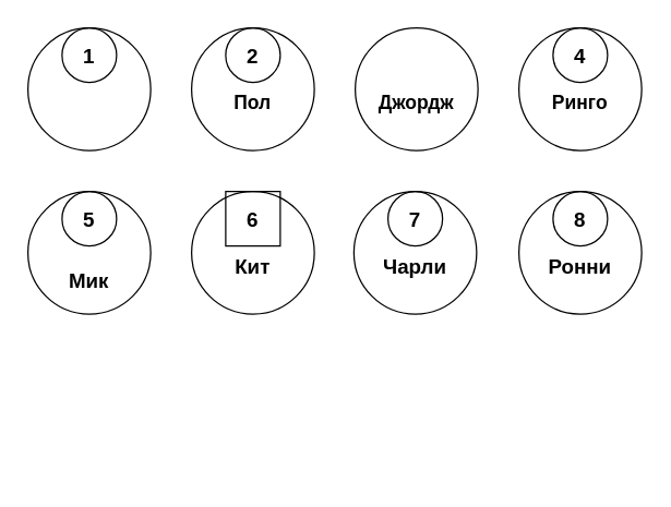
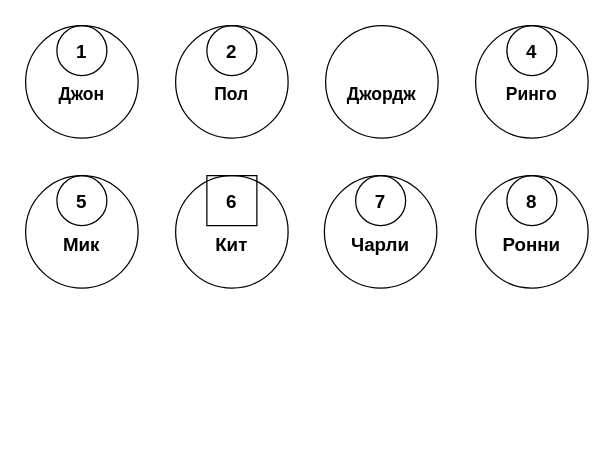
  <mxCell id="0" />
  <mxCell id="1" parent="0" />
  <mxCell id="2" value="" style="group" vertex="1" connectable="0" parent="1"><mxGeometry x="20" y="20" width="450" height="330" as="geometry" /></mxCell>
  <mxCell id="3" value="" style="group" vertex="1" connectable="0" parent="2"><mxGeometry width="90" height="90" as="geometry" /></mxCell>
  <mxCell id="4" value="" style="ellipse;whiteSpace=wrap;html=1;aspect=fixed;fillColor=none;" vertex="1" parent="3"><mxGeometry width="90" height="90" as="geometry" /></mxCell>
  <mxCell id="5" value="&lt;font style=&quot;font-size: 15px;&quot;&gt;&lt;b&gt;1&lt;/b&gt;&lt;/font&gt;" style="ellipse;whiteSpace=wrap;html=1;aspect=fixed;fillColor=none;" vertex="1" parent="3"><mxGeometry x="25" width="40" height="40" as="geometry" /></mxCell>
+ <mxCell id="6" value="&lt;span style=&quot;font-size: 14px;&quot;&gt;&lt;b&gt;Джон&lt;/b&gt;&lt;/span&gt;" style="text;html=1;strokeColor=none;fillColor=none;align=center;verticalAlign=middle;whiteSpace=wrap;rounded=0;" vertex="1" parent="3"><mxGeometry x="15" y="40" width="60" height="30" as="geometry" /></mxCell>
  <mxCell id="7" value="" style="group" vertex="1" connectable="0" parent="2"><mxGeometry x="120" width="90" height="90" as="geometry" /></mxCell>
  <mxCell id="8" value="" style="ellipse;whiteSpace=wrap;html=1;aspect=fixed;fillColor=none;" vertex="1" parent="7"><mxGeometry width="90" height="90" as="geometry" /></mxCell>
  <mxCell id="9" value="&lt;font style=&quot;font-size: 15px;&quot;&gt;&lt;b&gt;2&lt;/b&gt;&lt;/font&gt;" style="ellipse;whiteSpace=wrap;html=1;aspect=fixed;fillColor=none;" vertex="1" parent="7"><mxGeometry x="25" width="40" height="40" as="geometry" /></mxCell>
  <mxCell id="10" value="&lt;span style=&quot;font-size: 14px;&quot;&gt;&lt;b&gt;Пол&lt;/b&gt;&lt;/span&gt;" style="text;html=1;strokeColor=none;fillColor=none;align=center;verticalAlign=middle;whiteSpace=wrap;rounded=0;" vertex="1" parent="7"><mxGeometry x="15" y="40" width="60" height="30" as="geometry" /></mxCell>
  <mxCell id="11" value="" style="group" vertex="1" connectable="0" parent="2"><mxGeometry x="240" width="90" height="90" as="geometry" /></mxCell>
  <mxCell id="12" value="" style="ellipse;whiteSpace=wrap;html=1;aspect=fixed;fillColor=none;" vertex="1" parent="11"><mxGeometry width="90" height="90" as="geometry" /></mxCell>
  <mxCell id="13" value="&lt;span style=&quot;font-size: 14px;&quot;&gt;&lt;b&gt;Джордж&lt;/b&gt;&lt;/span&gt;" style="text;html=1;strokeColor=none;fillColor=none;align=center;verticalAlign=middle;whiteSpace=wrap;rounded=0;" vertex="1" parent="11"><mxGeometry x="15" y="40" width="60" height="30" as="geometry" /></mxCell>
  <mxCell id="14" value="" style="group" vertex="1" connectable="0" parent="2"><mxGeometry x="360" width="90" height="90" as="geometry" /></mxCell>
  <mxCell id="15" value="" style="ellipse;whiteSpace=wrap;html=1;aspect=fixed;fillColor=none;" vertex="1" parent="14"><mxGeometry width="90" height="90" as="geometry" /></mxCell>
  <mxCell id="16" value="&lt;font style=&quot;font-size: 15px;&quot;&gt;&lt;b&gt;4&lt;/b&gt;&lt;/font&gt;" style="ellipse;whiteSpace=wrap;html=1;aspect=fixed;fillColor=none;" vertex="1" parent="14"><mxGeometry x="25" width="40" height="40" as="geometry" /></mxCell>
  <mxCell id="17" value="&lt;span style=&quot;font-size: 14px;&quot;&gt;&lt;b&gt;Ринго&lt;/b&gt;&lt;/span&gt;" style="text;html=1;strokeColor=none;fillColor=none;align=center;verticalAlign=middle;whiteSpace=wrap;rounded=0;" vertex="1" parent="14"><mxGeometry x="15" y="40" width="60" height="30" as="geometry" /></mxCell>
  <mxCell id="18" value="" style="group" vertex="1" connectable="0" parent="2"><mxGeometry x="120" y="120" width="90" height="90" as="geometry" /></mxCell>
  <mxCell id="19" value="" style="ellipse;whiteSpace=wrap;html=1;aspect=fixed;fillColor=none;" vertex="1" parent="18"><mxGeometry width="90" height="90" as="geometry" /></mxCell>
  <mxCell id="20" value="&lt;font style=&quot;font-size: 15px;&quot;&gt;&lt;b&gt;6&lt;/b&gt;&lt;/font&gt;" style="whiteSpace=wrap;html=1;aspect=fixed;fillColor=none;rounded=0;" vertex="1" parent="18"><mxGeometry x="25" width="40" height="40" as="geometry" /></mxCell>
  <mxCell id="21" value="&lt;span style=&quot;font-size: 15px;&quot;&gt;&lt;b&gt;Кит&lt;/b&gt;&lt;/span&gt;" style="text;html=1;strokeColor=none;fillColor=none;align=center;verticalAlign=middle;whiteSpace=wrap;rounded=0;" vertex="1" parent="18"><mxGeometry x="15" y="40" width="60" height="30" as="geometry" /></mxCell>
  <mxCell id="22" value="" style="group" vertex="1" connectable="0" parent="2"><mxGeometry x="239" y="120" width="90" height="90" as="geometry" /></mxCell>
  <mxCell id="23" value="" style="ellipse;whiteSpace=wrap;html=1;aspect=fixed;fillColor=none;" vertex="1" parent="22"><mxGeometry width="90" height="90" as="geometry" /></mxCell>
  <mxCell id="24" value="&lt;font style=&quot;font-size: 15px;&quot;&gt;&lt;b&gt;7&lt;/b&gt;&lt;/font&gt;" style="ellipse;whiteSpace=wrap;html=1;aspect=fixed;fillColor=none;" vertex="1" parent="22"><mxGeometry x="25" width="40" height="40" as="geometry" /></mxCell>
  <mxCell id="25" value="&lt;span style=&quot;font-size: 15px;&quot;&gt;&lt;b&gt;Чарли&lt;/b&gt;&lt;/span&gt;" style="text;html=1;strokeColor=none;fillColor=none;align=center;verticalAlign=middle;whiteSpace=wrap;rounded=0;" vertex="1" parent="22"><mxGeometry x="15" y="40" width="60" height="30" as="geometry" /></mxCell>
  <mxCell id="26" value="" style="group" vertex="1" connectable="0" parent="2"><mxGeometry x="360" y="120" width="90" height="90" as="geometry" /></mxCell>
  <mxCell id="27" value="" style="ellipse;whiteSpace=wrap;html=1;aspect=fixed;fillColor=none;" vertex="1" parent="26"><mxGeometry width="90" height="90" as="geometry" /></mxCell>
  <mxCell id="28" value="&lt;font style=&quot;font-size: 15px;&quot;&gt;&lt;b&gt;8&lt;/b&gt;&lt;/font&gt;" style="ellipse;whiteSpace=wrap;html=1;aspect=fixed;fillColor=none;" vertex="1" parent="26"><mxGeometry x="25" width="40" height="40" as="geometry" /></mxCell>
  <mxCell id="29" value="&lt;span style=&quot;font-size: 15px;&quot;&gt;&lt;b&gt;Ронни&lt;/b&gt;&lt;/span&gt;" style="text;html=1;strokeColor=none;fillColor=none;align=center;verticalAlign=middle;whiteSpace=wrap;rounded=0;" vertex="1" parent="26"><mxGeometry x="15" y="40" width="60" height="30" as="geometry" /></mxCell>
  <mxCell id="30" value="" style="group" vertex="1" connectable="0" parent="2"><mxGeometry y="120" width="90" height="90" as="geometry" /></mxCell>
  <mxCell id="31" value="" style="ellipse;whiteSpace=wrap;html=1;aspect=fixed;fillColor=none;" vertex="1" parent="30"><mxGeometry width="90" height="90" as="geometry" /></mxCell>
  <mxCell id="32" value="&lt;font style=&quot;font-size: 15px;&quot;&gt;&lt;b&gt;5&lt;/b&gt;&lt;/font&gt;" style="ellipse;whiteSpace=wrap;html=1;aspect=fixed;fillColor=none;" vertex="1" parent="30"><mxGeometry x="25" width="40" height="40" as="geometry" /></mxCell>
- <mxCell id="33" value="&lt;span style=&quot;font-size: 15px;&quot;&gt;&lt;b&gt;Мик&lt;/b&gt;&lt;/span&gt;" style="text;html=1;strokeColor=none;fillColor=none;align=center;verticalAlign=middle;whiteSpace=wrap;rounded=0;" vertex="1" parent="30"><mxGeometry x="15" y="50" width="60" height="30" as="geometry" /></mxCell>
+ <mxCell id="33" value="&lt;span style=&quot;font-size: 15px;&quot;&gt;&lt;b&gt;Мик&lt;/b&gt;&lt;/span&gt;" style="text;html=1;strokeColor=none;fillColor=none;align=center;verticalAlign=middle;whiteSpace=wrap;rounded=0;" vertex="1" parent="30"><mxGeometry x="15" y="40" width="60" height="30" as="geometry" /></mxCell>
